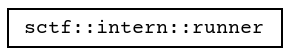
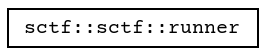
  digraph {
    rankdir=LR
    fontname="Courier Prime"
-   n1 [color=black fillcolor=white fontname="Courier Prime" fontsize=10 height=0.2 label="sctf::intern::runner" shape=record style=filled width=0.4]
+   n1 [color=black fillcolor=white fontname="Courier Prime" fontsize=10 height=0.2 label="sctf::sctf::runner" shape=record style=filled width=0.4]
  }
